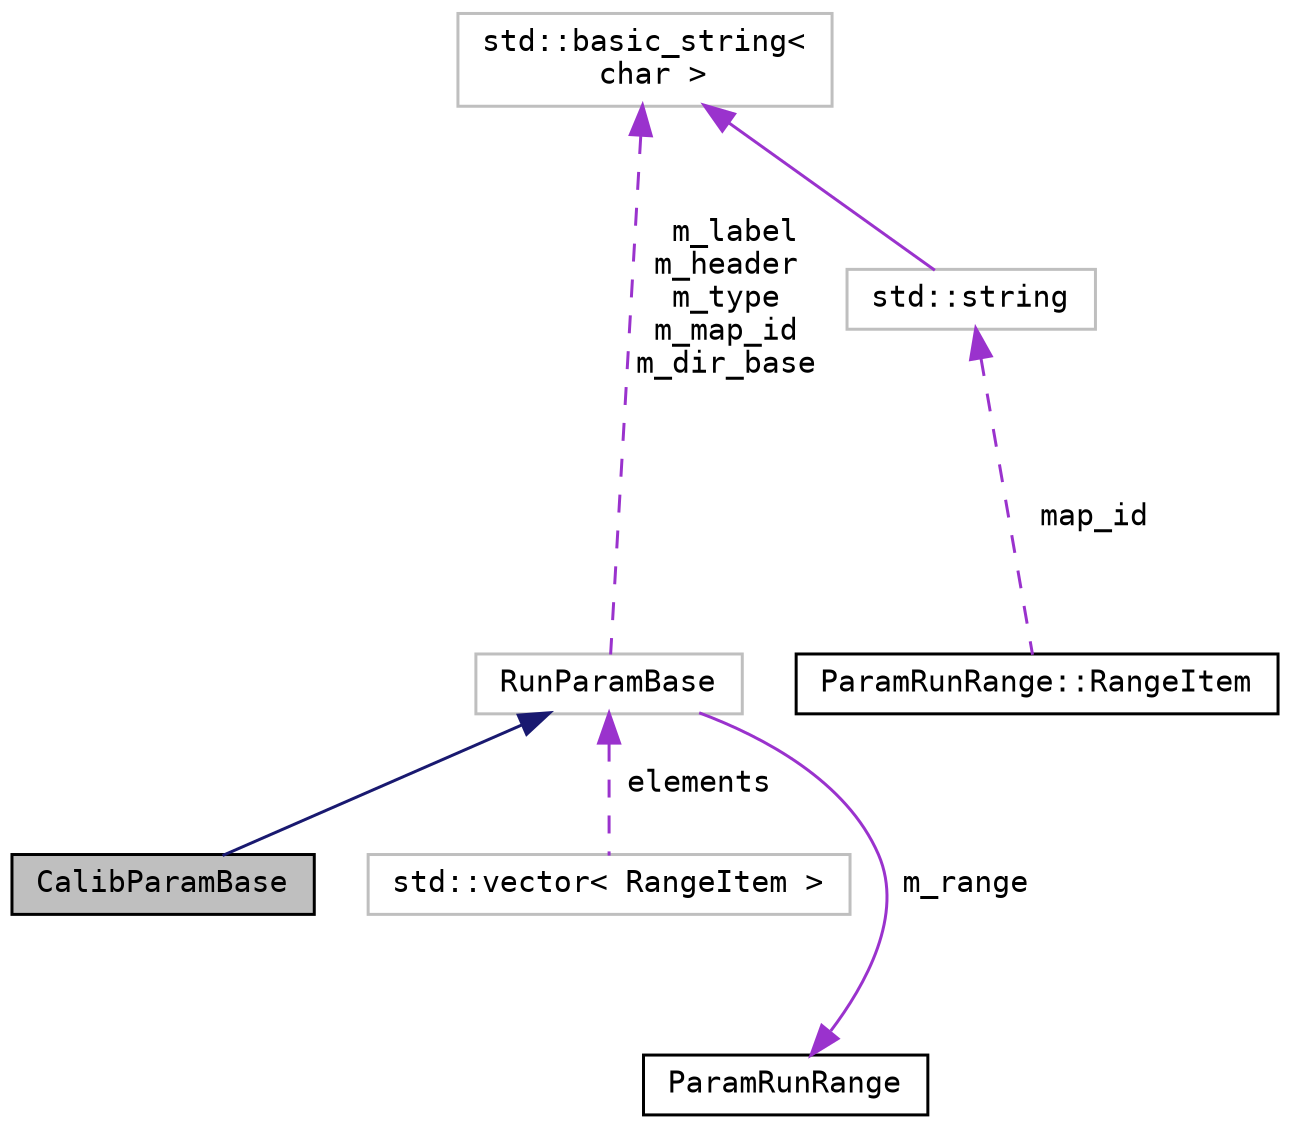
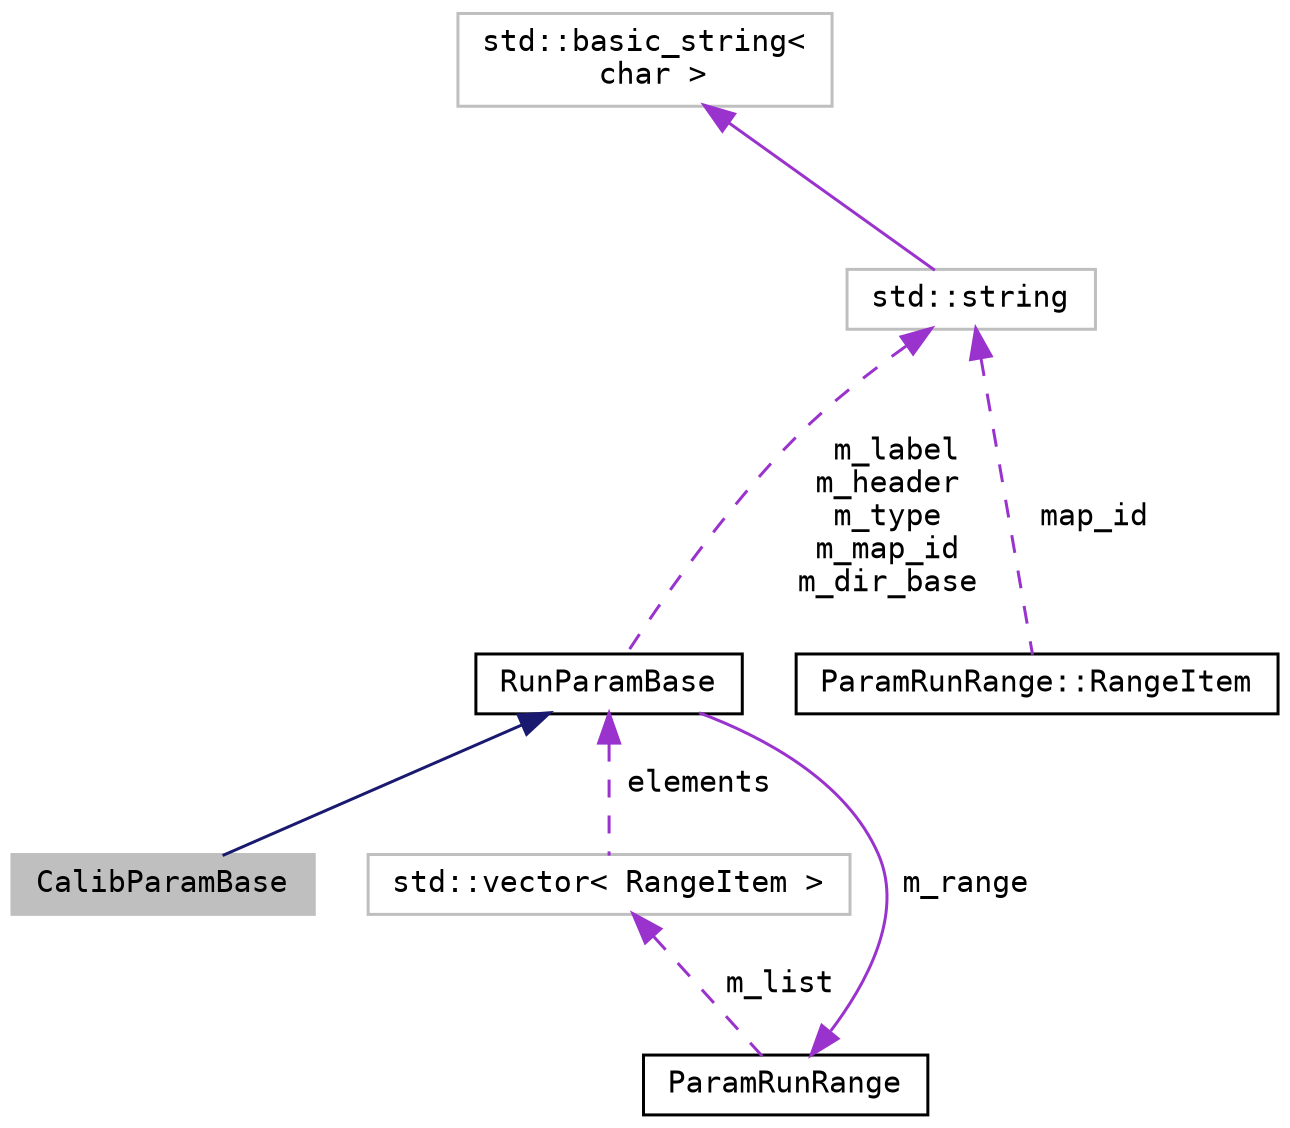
  digraph {
    fontname="DejaVu Sans Mono"
    node [color=black fontname="DejaVu Sans Mono" fontsize=10 shape=record]
    edge [color=darkorchid3 dir=back fontname="DejaVu Sans Mono" fontsize=10 labelfontname=FreeSans labelfontsize=10 style=dashed]
-   n1 [fillcolor=grey75 fontcolor=black height=0.2 label=CalibParamBase style=filled width=0.4]
-   n2 [color=grey75 height=0.2 label=RunParamBase width=0.4]
+   n1 [color=grey75 fillcolor=grey75 fontcolor=black height=0.2 label=CalibParamBase style=filled width=0.4]
+   n2 [height=0.2 label=RunParamBase width=0.4]
    n3 [color=grey75 height=0.2 label="std::vector\< RangeItem \>" width=0.4]
    n4 [color=grey75 height=0.2 label="std::string" width=0.4]
    n5 [height=0.2 label="ParamRunRange::RangeItem" width=0.4]
    n6 [color=grey75 height=0.2 label="std::basic_string\<\l char \>" width=0.4]
    n7 [height=0.2 label=ParamRunRange width=0.4]
    n2 -> n1 [color=midnightblue style=solid]
    n2 -> n3 [label=" elements"]
-   n6 -> n2 [label=" m_label\nm_header\nm_type\nm_map_id\nm_dir_base"]
+   n3 -> n7 [label=" m_list"]
+   n4 -> n2 [label=" m_label\nm_header\nm_type\nm_map_id\nm_dir_base"]
    n4 -> n5 [label=" map_id"]
    n6 -> n4 [style=solid]
    n7 -> n2 [label=" m_range" style=solid]
  }
